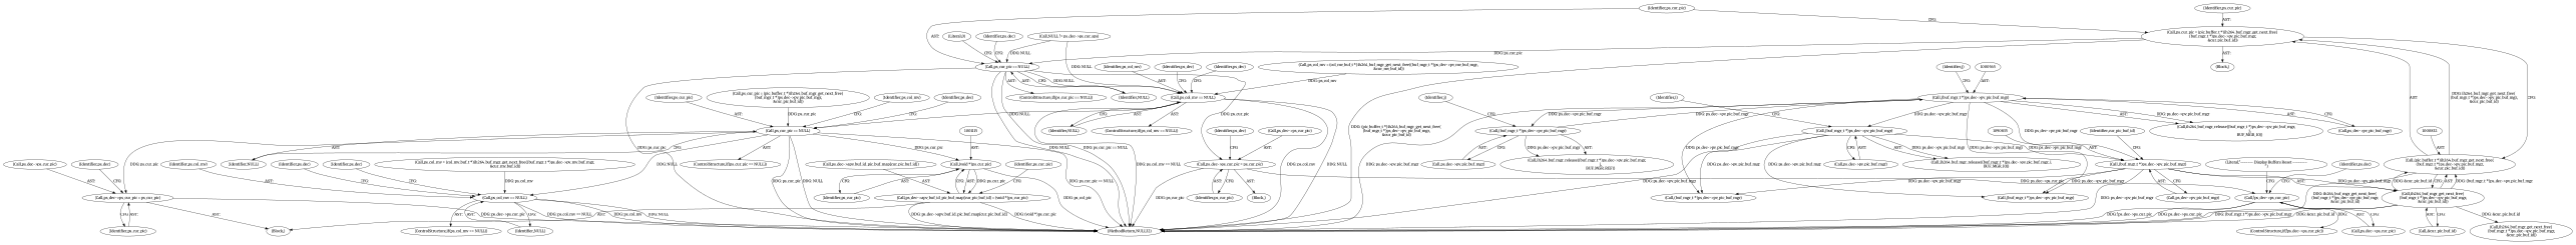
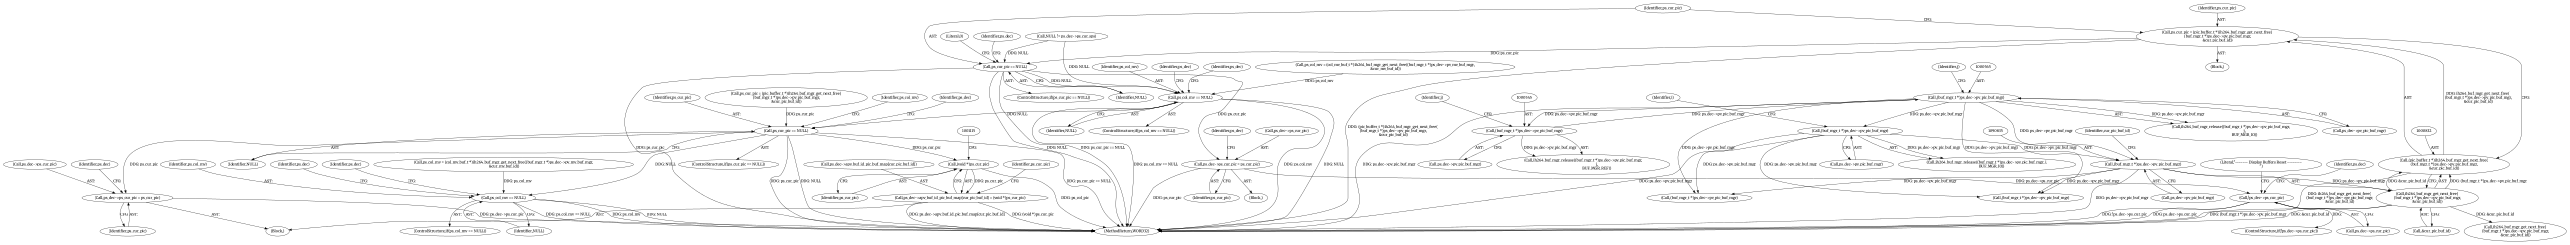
  digraph {
    fontname=Merriweather
    node [fontname=Merriweather]
    edge [fontname=Merriweather]
    n1 [label="(Call,ps_cur_pic = (pic_buffer_t *)ih264_buf_mgr_get_next_free(\n (buf_mgr_t *)ps_dec->pv_pic_buf_mgr,\n &cur_pic_buf_id))"]
    n2 [label="(Call,(pic_buffer_t *)ih264_buf_mgr_get_next_free(\n (buf_mgr_t *)ps_dec->pv_pic_buf_mgr,\n &cur_pic_buf_id))"]
    n3 [label="(Call,ps_cur_pic == NULL)"]
-   n4 [label="(MethodReturn,NULL32)"]
+   n4 [label="(MethodReturn,WORD32)"]
    n5 [label="(Block,)"]
    n6 [label="(Call,ih264_buf_mgr_get_next_free(\n (buf_mgr_t *)ps_dec->pv_pic_buf_mgr,\n &cur_pic_buf_id))"]
    n7 [label="(Call,ps_col_mv == NULL)"]
    n8 [label="(Call,ps_dec->ps_cur_pic = ps_cur_pic)"]
    n9 [label="(ControlStructure,if(ps_cur_pic == NULL))"]
    n10 [label="(Identifier,NULL)"]
    n11 [label="(Call,ih264_buf_mgr_get_next_free(\n (buf_mgr_t *)ps_dec->pv_pic_buf_mgr,\n &cur_pic_buf_id))"]
    n12 [label="(Call,&cur_pic_buf_id)"]
    n13 [label="(Call,(buf_mgr_t *)ps_dec->pv_pic_buf_mgr)"]
    n14 [label="(Call,(buf_mgr_t *)ps_dec->pv_pic_buf_mgr)"]
    n15 [label="(Call,ps_dec->pv_pic_buf_mgr)"]
    n16 [label="(Call,(buf_mgr_t *)ps_dec->pv_pic_buf_mgr)"]
    n17 [label="(Call,(buf_mgr_t *)ps_dec->pv_pic_buf_mgr)"]
    n18 [label="(Call,ps_dec->pv_pic_buf_mgr)"]
    n19 [label="(Call,ih264_buf_mgr_release((buf_mgr_t *)ps_dec->pv_pic_buf_mgr, i,\n            BUF_MGR_IO))"]
    n20 [label="(Call,(buf_mgr_t *)ps_dec->pv_pic_buf_mgr)"]
    n21 [label="(Call,(buf_mgr_t *)ps_dec->pv_pic_buf_mgr)"]
    n22 [label="(Call,ih264_buf_mgr_release((buf_mgr_t *)ps_dec->pv_pic_buf_mgr,\n                                  j,\n                                  BUF_MGR_IO))"]
    n23 [label="(Call,ps_dec->pv_pic_buf_mgr)"]
    n24 [label="(Call,ih264_buf_mgr_release((buf_mgr_t *)ps_dec->pv_pic_buf_mgr,\n                                  j,\n                                  BUF_MGR_REF))"]
    n25 [label="(Call,ps_dec->pv_pic_buf_mgr)"]
    n26 [label="(Call,ps_cur_pic == NULL)"]
    n27 [label="(Identifier,NULL)"]
    n28 [label="(ControlStructure,if(ps_col_mv == NULL))"]
    n29 [label="(Call,!ps_dec->ps_cur_pic)"]
    n30 [label="(Identifier,ps_cur_pic)"]
    n31 [label="(Block,)"]
    n32 [label="(Call,ps_col_mv == NULL)"]
    n33 [label="(Call,ps_dec->ps_cur_pic = ps_cur_pic)"]
    n34 [label="(Call,(void *)ps_cur_pic)"]
    n35 [label="(Identifier,NULL)"]
    n36 [label="(ControlStructure,if(ps_cur_pic == NULL))"]
    n37 [label="(ControlStructure,if(ps_col_mv == NULL))"]
    n38 [label="(Identifier,NULL)"]
    n39 [label="(Identifier,ps_cur_pic)"]
    n40 [label="(Block,)"]
    n41 [label="(Call,ps_dec->apv_buf_id_pic_buf_map[cur_pic_buf_id] = (void *)ps_cur_pic)"]
    n42 [label="(Identifier,ps_cur_pic)"]
    n43 [label="(Call,ps_dec->ps_cur_pic)"]
    n44 [label="(ControlStructure,if(!ps_dec->ps_cur_pic))"]
    n45 [label="(Call,ps_cur_pic = (pic_buffer_t *)ih264_buf_mgr_get_next_free(\n (buf_mgr_t *)ps_dec->pv_pic_buf_mgr,\n &cur_pic_buf_id))"]
    n46 [label="(Identifier,ps_dec)"]
    n47 [label="(Identifier,ps_cur_pic)"]
    n48 [label="(Literal,\"------- Display Buffers Reset --------\n\")"]
    n49 [label="(Identifier,ps_col_mv)"]
    n50 [label="(Call,ps_dec->ps_cur_pic)"]
    n51 [label="(Call,ps_dec->ps_cur_pic)"]
    n52 [label="(Identifier,ps_cur_pic)"]
    n53 [label="(Literal,0)"]
    n54 [label="(Identifier,ps_dec)"]
    n55 [label="(Identifier,ps_cur_pic)"]
    n56 [label="(Identifier,j)"]
    n57 [label="(Identifier,j)"]
    n58 [label="(Call,NULL != ps_dec->ps_cur_sps)"]
    n59 [label="(Identifier,ps_col_mv)"]
    n60 [label="(Identifier,ps_dec)"]
    n61 [label="(Identifier,ps_dec)"]
    n62 [label="(Call,ps_col_mv = (col_mv_buf_t *)ih264_buf_mgr_get_next_free((buf_mgr_t *)ps_dec->pv_mv_buf_mgr,\n &cur_mv_buf_id))"]
    n63 [label="(Identifier,ps_dec)"]
    n64 [label="(Call,ps_dec->apv_buf_id_pic_buf_map[cur_pic_buf_id])"]
    n65 [label="(Identifier,ps_dec)"]
    n66 [label="(Identifier,ps_dec)"]
    n67 [label="(Identifier,cur_pic_buf_id)"]
    n68 [label="(Identifier,ps_col_mv)"]
    n69 [label="(Call,ps_col_mv = (col_mv_buf_t *)ih264_buf_mgr_get_next_free((buf_mgr_t *)ps_dec->pv_mv_buf_mgr,\n &cur_mv_buf_id))"]
    n70 [label="(Identifier,ps_cur_pic)"]
    n71 [label="(Identifier,ps_dec)"]
    n72 [label="(Identifier,ps_dec)"]
    n73 [label="(Identifier,i)"]
    1000832
    n75 [label=1090835]
    1000565
+   1000545
    1001115
    n1 -> n2 [label="CFG: "]
    n1 -> n3 [label="DDG: ps_cur_pic"]
    n1 -> n4 [label="DDG: (pic_buffer_t *)ih264_buf_mgr_get_next_free(\n (buf_mgr_t *)ps_dec->pv_pic_buf_mgr,\n &cur_pic_buf_id)"]
    n1 -> n5 [label="AST: "]
    n2 -> n1 [label="AST: "]
    n2 -> n1 [label="DDG: ih264_buf_mgr_get_next_free(\n (buf_mgr_t *)ps_dec->pv_pic_buf_mgr,\n &cur_pic_buf_id)"]
    n2 -> n4 [label="DDG: ih264_buf_mgr_get_next_free(\n (buf_mgr_t *)ps_dec->pv_pic_buf_mgr,\n &cur_pic_buf_id)"]
    n2 -> n6 [label="CFG: "]
    n3 -> n4 [label="DDG: ps_cur_pic"]
    n3 -> n4 [label="DDG: NULL"]
    n3 -> n4 [label="DDG: ps_cur_pic == NULL"]
    n3 -> n7 [label="DDG: NULL"]
    n3 -> n8 [label="DDG: ps_cur_pic"]
    n3 -> n9 [label="AST: "]
    n3 -> n10 [label="CFG: "]
    n6 -> n2 [label="AST: "]
    n6 -> n2 [label="DDG: (buf_mgr_t *)ps_dec->pv_pic_buf_mgr"]
    n6 -> n2 [label="DDG: &cur_pic_buf_id"]
    n6 -> n4 [label="DDG: (buf_mgr_t *)ps_dec->pv_pic_buf_mgr"]
    n6 -> n4 [label="DDG: &cur_pic_buf_id"]
    n6 -> n11 [label="DDG: &cur_pic_buf_id"]
    n6 -> n12 [label="CFG: "]
    n7 -> n4 [label="DDG: NULL"]
    n7 -> n4 [label="DDG: ps_col_mv == NULL"]
    n7 -> n4 [label="DDG: ps_col_mv"]
    n7 -> n26 [label="DDG: NULL"]
    n7 -> n27 [label="CFG: "]
    n7 -> n28 [label="AST: "]
    n8 -> n4 [label="DDG: ps_cur_pic"]
    n8 -> n29 [label="DDG: ps_dec->ps_cur_pic"]
    n8 -> n30 [label="CFG: "]
    n8 -> n31 [label="AST: "]
    n10 -> n3 [label="AST: "]
    n12 -> n6 [label="AST: "]
    n13 -> n4 [label="DDG: ps_dec->pv_pic_buf_mgr"]
    n13 -> n6 [label="AST: "]
    n13 -> n6 [label="DDG: ps_dec->pv_pic_buf_mgr"]
    n13 -> n14 [label="DDG: ps_dec->pv_pic_buf_mgr"]
    n13 -> n15 [label="CFG: "]
    n13 -> n16 [label="DDG: ps_dec->pv_pic_buf_mgr"]
    n15 -> n13 [label="AST: "]
    n17 -> n4 [label="DDG: ps_dec->pv_pic_buf_mgr"]
    n17 -> n13 [label="DDG: ps_dec->pv_pic_buf_mgr"]
    n17 -> n14 [label="DDG: ps_dec->pv_pic_buf_mgr"]
    n17 -> n16 [label="DDG: ps_dec->pv_pic_buf_mgr"]
    n17 -> n18 [label="CFG: "]
    n17 -> n19 [label="AST: "]
    n17 -> n19 [label="DDG: ps_dec->pv_pic_buf_mgr"]
    n18 -> n17 [label="AST: "]
    n20 -> n4 [label="DDG: ps_dec->pv_pic_buf_mgr"]
    n20 -> n13 [label="DDG: ps_dec->pv_pic_buf_mgr"]
    n20 -> n14 [label="DDG: ps_dec->pv_pic_buf_mgr"]
    n20 -> n16 [label="DDG: ps_dec->pv_pic_buf_mgr"]
    n20 -> n17 [label="DDG: ps_dec->pv_pic_buf_mgr"]
    n20 -> n21 [label="DDG: ps_dec->pv_pic_buf_mgr"]
    n20 -> n22 [label="AST: "]
    n20 -> n22 [label="DDG: ps_dec->pv_pic_buf_mgr"]
    n20 -> n23 [label="CFG: "]
    n21 -> n20 [label="DDG: ps_dec->pv_pic_buf_mgr"]
    n21 -> n24 [label="AST: "]
    n21 -> n24 [label="DDG: ps_dec->pv_pic_buf_mgr"]
    n21 -> n25 [label="CFG: "]
    n23 -> n20 [label="AST: "]
    n25 -> n21 [label="AST: "]
    n26 -> n4 [label="DDG: ps_cur_pic"]
    n26 -> n4 [label="DDG: NULL"]
    n26 -> n4 [label="DDG: ps_cur_pic == NULL"]
    n26 -> n32 [label="DDG: NULL"]
    n26 -> n33 [label="DDG: ps_cur_pic"]
    n26 -> n34 [label="DDG: ps_cur_pic"]
    n26 -> n35 [label="CFG: "]
    n26 -> n36 [label="AST: "]
    n27 -> n7 [label="AST: "]
    n29 -> n4 [label="DDG: !ps_dec->ps_cur_pic"]
    n29 -> n4 [label="DDG: ps_dec->ps_cur_pic"]
    n29 -> n43 [label="CFG: "]
    n29 -> n44 [label="DDG: "]
    n30 -> n8 [label="AST: "]
    n32 -> n4 [label="DDG: ps_col_mv == NULL"]
    n32 -> n4 [label="DDG: ps_col_mv"]
    n32 -> n4 [label="DDG: NULL"]
    n32 -> n37 [label="AST: "]
    n32 -> n38 [label="CFG: "]
    n33 -> n4 [label="DDG: ps_dec->ps_cur_pic"]
    n33 -> n39 [label="CFG: "]
    n33 -> n40 [label="AST: "]
    n34 -> n4 [label="DDG: ps_col_pic"]
    n34 -> n41 [label="AST: "]
    n34 -> n41 [label="DDG: ps_cur_pic"]
    n34 -> n42 [label="CFG: "]
    n35 -> n26 [label="AST: "]
    n38 -> n32 [label="AST: "]
    n39 -> n33 [label="AST: "]
    n41 -> n4 [label="DDG: (void *)ps_cur_pic"]
    n41 -> n4 [label="DDG: ps_dec->apv_buf_id_pic_buf_map[cur_pic_buf_id]"]
    n41 -> n34 [label="CFG: "]
    n41 -> n40 [label="AST: "]
    n42 -> n34 [label="AST: "]
    n43 -> n29 [label="AST: "]
    n45 -> n26 [label="DDG: ps_cur_pic"]
    n46 -> n32 [label="CFG: "]
    n47 -> n1 [label="CFG: "]
    n47 -> n3 [label="AST: "]
    n48 -> n29 [label="CFG: "]
    n49 -> n26 [label="CFG: "]
    n50 -> n33 [label="AST: "]
    n51 -> n8 [label="AST: "]
    n52 -> n1 [label="AST: "]
    n53 -> n3 [label="CFG: "]
    n54 -> n26 [label="CFG: "]
    n55 -> n41 [label="CFG: "]
    n56 -> n20 [label="CFG: "]
    n57 -> n21 [label="CFG: "]
    n58 -> n3 [label="DDG: NULL"]
    n58 -> n7 [label="DDG: NULL"]
    n59 -> n7 [label="AST: "]
    n60 -> n7 [label="CFG: "]
    n61 -> n32 [label="CFG: "]
    n62 -> n32 [label="DDG: ps_col_mv"]
    n63 -> n33 [label="CFG: "]
    n64 -> n41 [label="AST: "]
    n65 -> n7 [label="CFG: "]
    n66 -> n8 [label="CFG: "]
    n67 -> n13 [label="CFG: "]
    n68 -> n32 [label="AST: "]
    n69 -> n7 [label="DDG: ps_col_mv"]
    n70 -> n26 [label="AST: "]
    n71 -> n3 [label="CFG: "]
    n72 -> n29 [label="CFG: "]
    n73 -> n17 [label="CFG: "]
    1000832 -> n2 [label="AST: "]
    n75 -> n13 [label="AST: "]
    1000565 -> n20 [label="AST: "]
-   1001115 -> n34 [label="AST: "]
+   1000545 -> n21 [label="AST: "]
+   1001115 -> n34 [label="CFG: "]
  }
